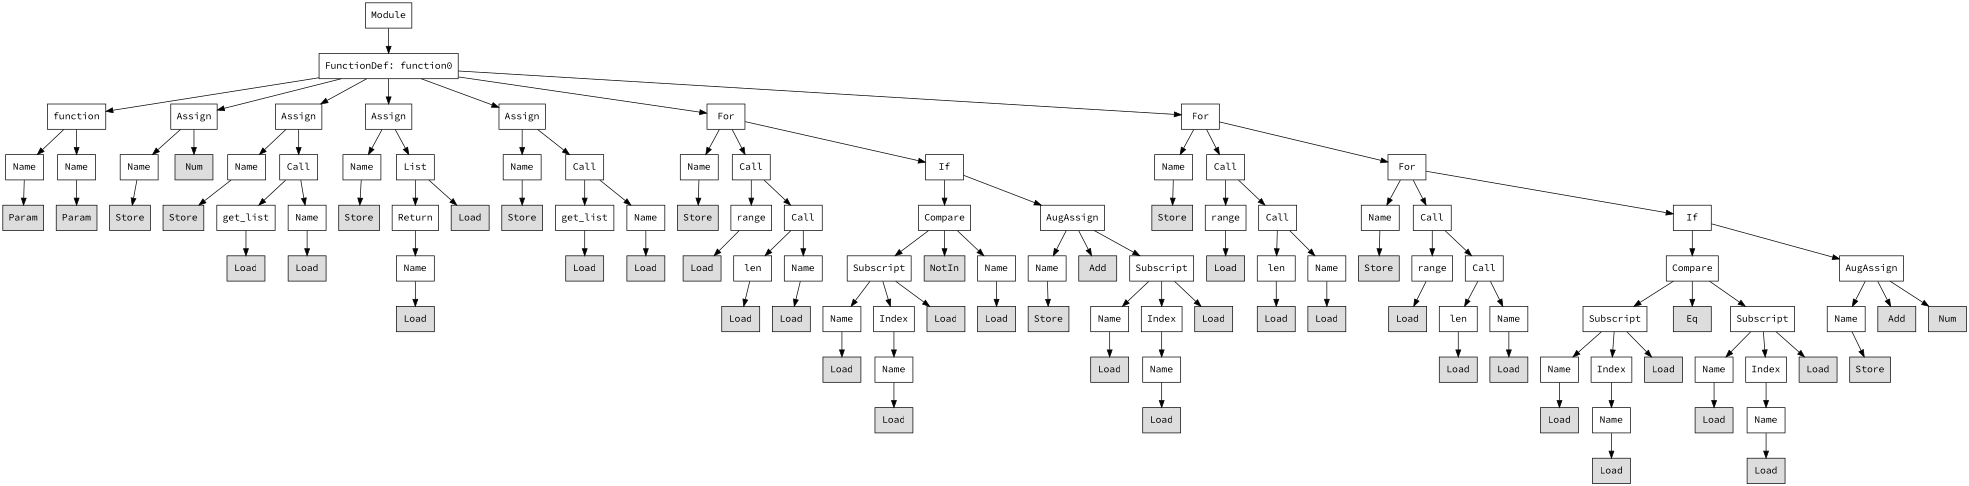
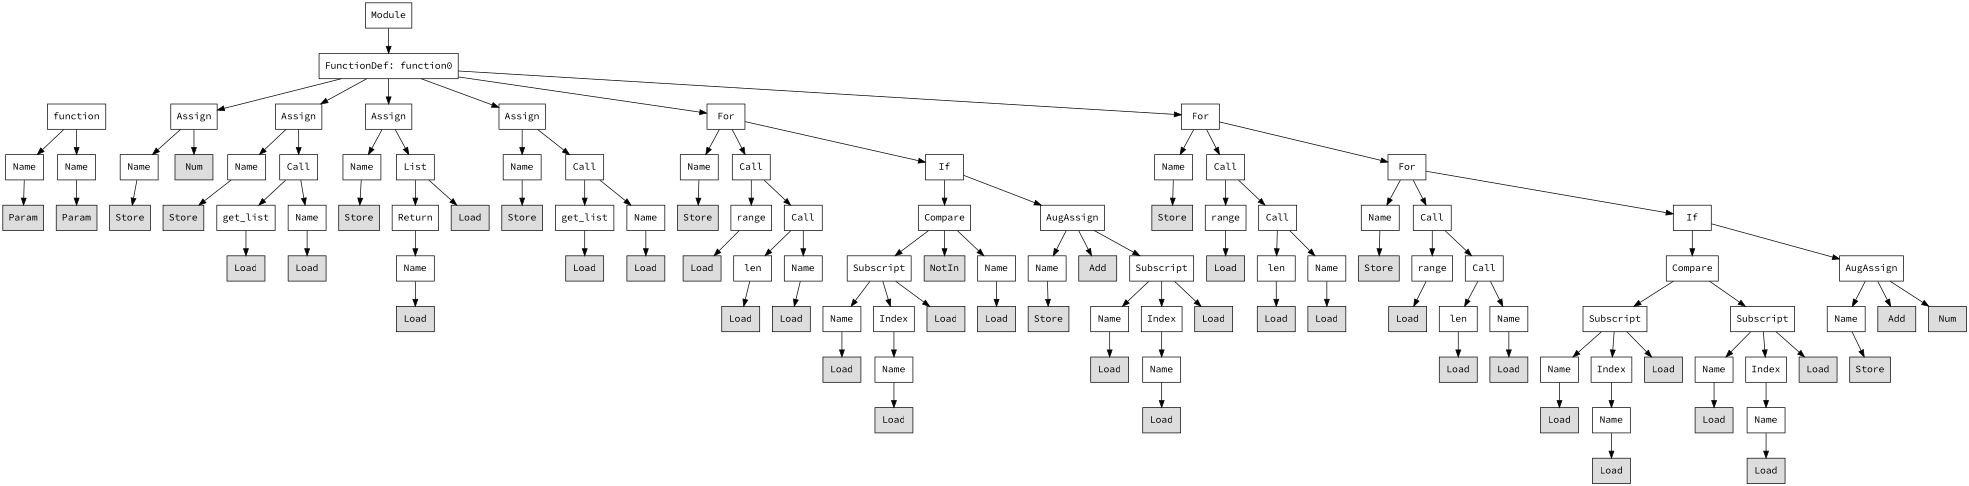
  digraph {
    fontname="Source Code Pro"
    node [fontname="Source Code Pro" shape=rect]
    edge [fontname="Source Code Pro"]
    n1 [label=Module]
    n2 [label="FunctionDef: function0"]
    n3 [label=function]
    n4 [label=Assign]
    n5 [label=Assign]
    n6 [label=Assign]
    n7 [label=Assign]
    n8 [label=For]
    n9 [label=For]
    n10 [label=Name]
    n11 [label=Name]
    n12 [label=Name]
    n13 [fillcolor="#dddddd" label=Num style=filled]
    n14 [label=Name]
    n15 [label=Call]
    n16 [label=Name]
    n17 [label=List]
    n18 [label=Name]
    n19 [label=Call]
    n20 [label=Name]
    n21 [label=Call]
    n22 [label=If]
    n23 [label=Name]
    n24 [label=Call]
    n25 [label=For]
    n26 [label=Return]
    n27 [label=Name]
    n28 [fillcolor="#dddddd" label=Param style=filled]
    n29 [fillcolor="#dddddd" label=Param style=filled]
    n30 [fillcolor="#dddddd" label=Store style=filled]
    n31 [fillcolor="#dddddd" label=Store style=filled]
    n32 [label=get_list]
    n33 [label=Name]
    n34 [fillcolor="#dddddd" label=Store style=filled]
    n35 [fillcolor="#dddddd" label=Load style=filled]
    n36 [fillcolor="#dddddd" label=Store style=filled]
    n37 [label=get_list]
    n38 [label=Name]
    n39 [fillcolor="#dddddd" label=Store style=filled]
    n40 [label=range]
    n41 [label=Call]
    n42 [label=Compare]
    n43 [label=AugAssign]
    n44 [fillcolor="#dddddd" label=Store style=filled]
    n45 [label=range]
    n46 [label=Call]
    n47 [label=Name]
    n48 [label=Call]
    n49 [label=If]
    n50 [fillcolor="#dddddd" label=Load style=filled]
    n51 [fillcolor="#dddddd" label=Load style=filled]
    n52 [fillcolor="#dddddd" label=Load style=filled]
    n53 [fillcolor="#dddddd" label=Load style=filled]
    n54 [fillcolor="#dddddd" label=Load style=filled]
    n55 [fillcolor="#dddddd" label=Load style=filled]
    n56 [label=len]
    n57 [label=Name]
    n58 [label=Subscript]
    n59 [fillcolor="#dddddd" label=NotIn style=filled]
    n60 [label=Name]
    n61 [label=Name]
    n62 [fillcolor="#dddddd" label=Add style=filled]
    n63 [label=Subscript]
    n64 [fillcolor="#dddddd" label=Load style=filled]
    n65 [label=len]
    n66 [label=Name]
    n67 [fillcolor="#dddddd" label=Store style=filled]
    n68 [label=range]
    n69 [label=Call]
    n70 [label=Compare]
    n71 [label=AugAssign]
    n72 [fillcolor="#dddddd" label=Load style=filled]
    n73 [fillcolor="#dddddd" label=Load style=filled]
    n74 [label=Name]
    n75 [label=Index]
    n76 [fillcolor="#dddddd" label=Load style=filled]
    n77 [fillcolor="#dddddd" label=Load style=filled]
    n78 [fillcolor="#dddddd" label=Store style=filled]
    n79 [label=Name]
    n80 [label=Index]
    n81 [fillcolor="#dddddd" label=Load style=filled]
    n82 [fillcolor="#dddddd" label=Load style=filled]
    n83 [fillcolor="#dddddd" label=Load style=filled]
    n84 [fillcolor="#dddddd" label=Load style=filled]
    n85 [label=len]
    n86 [label=Name]
    n87 [label=Subscript]
-   n88 [fillcolor="#dddddd" label=Eq style=filled]
    n89 [label=Subscript]
    n90 [label=Name]
    n91 [fillcolor="#dddddd" label=Add style=filled]
    n92 [fillcolor="#dddddd" label=Num style=filled]
    n93 [fillcolor="#dddddd" label=Load style=filled]
    n94 [label=Name]
    n95 [fillcolor="#dddddd" label=Load style=filled]
    n96 [label=Name]
    n97 [fillcolor="#dddddd" label=Load style=filled]
    n98 [fillcolor="#dddddd" label=Load style=filled]
    n99 [label=Name]
    n100 [label=Index]
    n101 [fillcolor="#dddddd" label=Load style=filled]
    n102 [label=Name]
    n103 [label=Index]
    n104 [fillcolor="#dddddd" label=Load style=filled]
    n105 [fillcolor="#dddddd" label=Store style=filled]
    n106 [fillcolor="#dddddd" label=Load style=filled]
    n107 [fillcolor="#dddddd" label=Load style=filled]
    n108 [fillcolor="#dddddd" label=Load style=filled]
    n109 [label=Name]
    n110 [fillcolor="#dddddd" label=Load style=filled]
    n111 [label=Name]
    n112 [fillcolor="#dddddd" label=Load style=filled]
    n113 [fillcolor="#dddddd" label=Load style=filled]
    n1 -> n2
-   n2 -> n3
    n2 -> n4
    n2 -> n5
    n2 -> n6
    n2 -> n7
    n2 -> n8
    n2 -> n9
    n3 -> n10
    n3 -> n11
    n4 -> n12
    n4 -> n13
    n5 -> n14
    n5 -> n15
    n6 -> n16
    n6 -> n17
    n7 -> n18
    n7 -> n19
    n8 -> n20
    n8 -> n21
    n8 -> n22
    n9 -> n23
    n9 -> n24
    n9 -> n25
    n10 -> n28
    n11 -> n29
    n12 -> n30
    n14 -> n31
    n15 -> n32
    n15 -> n33
    n16 -> n34
    n17 -> n26
    n17 -> n35
    n18 -> n36
    n19 -> n37
    n19 -> n38
    n20 -> n39
    n21 -> n40
    n21 -> n41
    n22 -> n42
    n22 -> n43
    n23 -> n44
    n24 -> n45
    n24 -> n46
    n25 -> n47
    n25 -> n48
    n25 -> n49
    n26 -> n27
    n27 -> n50
    n32 -> n51
    n33 -> n52
    n37 -> n53
    n38 -> n54
    n40 -> n55
    n41 -> n56
    n41 -> n57
    n42 -> n58
    n42 -> n59
    n42 -> n60
    n43 -> n61
    n43 -> n62
    n43 -> n63
    n45 -> n64
    n46 -> n65
    n46 -> n66
    n47 -> n67
    n48 -> n68
    n48 -> n69
    n49 -> n70
    n49 -> n71
    n56 -> n72
    n57 -> n73
    n58 -> n74
    n58 -> n75
    n58 -> n76
    n60 -> n77
    n61 -> n78
    n63 -> n79
    n63 -> n80
    n63 -> n81
    n65 -> n82
    n66 -> n83
    n68 -> n84
    n69 -> n85
    n69 -> n86
    n70 -> n87
-   n70 -> n88
    n70 -> n89
    n71 -> n90
    n71 -> n91
    n71 -> n92
    n74 -> n93
    n75 -> n94
    n79 -> n95
    n80 -> n96
    n85 -> n97
    n86 -> n98
    n87 -> n99
    n87 -> n100
    n87 -> n101
    n89 -> n102
    n89 -> n103
    n89 -> n104
    n90 -> n105
    n94 -> n106
    n96 -> n107
    n99 -> n108
    n100 -> n109
    n102 -> n110
    n103 -> n111
    n109 -> n112
    n111 -> n113
  }
